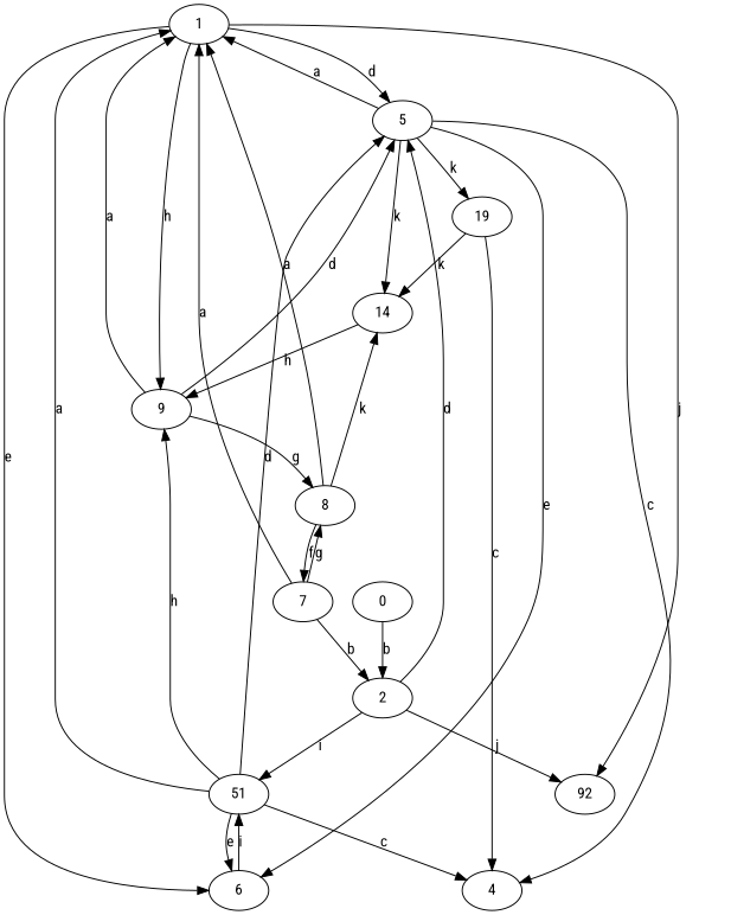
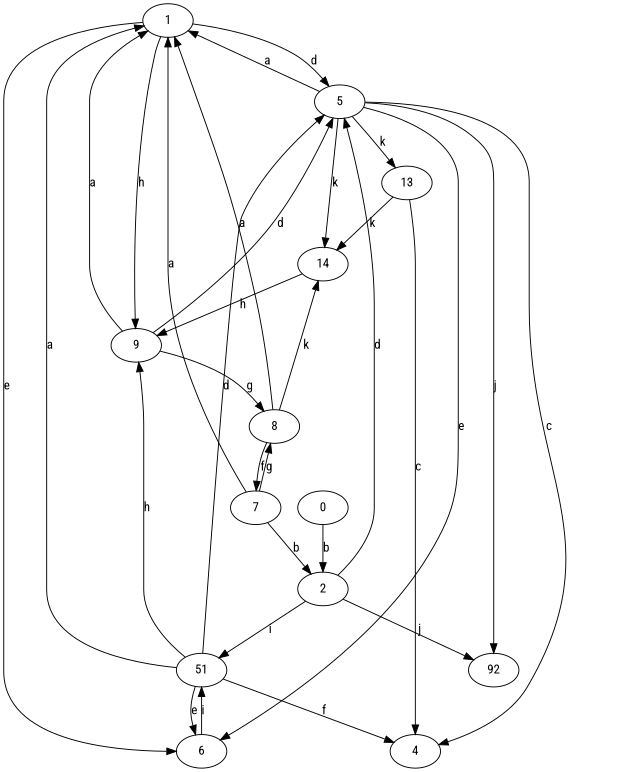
  strict digraph {
    fontname="Roboto Condensed"
    node [fontname="Roboto Condensed"]
    edge [fontname="Roboto Condensed"]
    1
    5
    6
    9
    n5 [label=92]
    4
-   13 [label=19]
+   13
    14
    n9 [label=51]
    8
    2
    7
    0
    1 -> 5 [label=d]
    1 -> 6 [label=e]
    1 -> 9 [label=h]
-   1 -> n5 [label=j]
+   5 -> n5 [label=j]
    5 -> 1 [label=a]
    5 -> 6 [label=e]
    5 -> 4 [label=c]
    5 -> 13 [label=k]
    5 -> 14 [label=k]
    6 -> n9 [label=i]
    9 -> 1 [label=a]
    9 -> 5 [label=d]
    9 -> 8 [label=g]
    13 -> 4 [label=c]
    13 -> 14 [label=k]
    14 -> 9 [label=h]
    n9 -> 1 [label=a]
    n9 -> 5 [label=d]
    n9 -> 6 [label=e]
    n9 -> 9 [label=h]
-   n9 -> 4 [label=c]
+   n9 -> 4 [label=f]
    8 -> 1 [label=a]
    8 -> 14 [label=k]
    8 -> 7 [label=f]
    2 -> 5 [label=d]
    2 -> n5 [label=j]
    2 -> n9 [label=i]
    7 -> 1 [label=a]
    7 -> 8 [label=g]
    7 -> 2 [label=b]
    0 -> 2 [label=b]
  }
